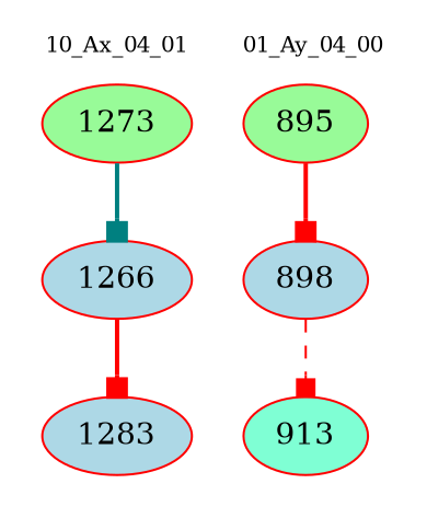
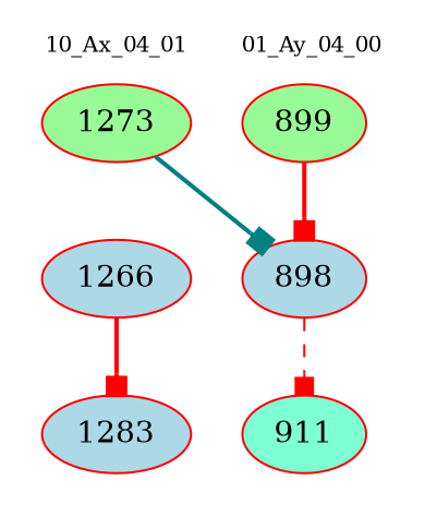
  digraph {
    node [color=red fillcolor=lightblue style=filled]
    edge [arrowhead=box color=red style=bold]
    n1 [fillcolor=palegreen label=1273]
    n2 [label=1266]
    n3 [label=1283]
-   n4 [fillcolor=palegreen label=895]
+   n4 [fillcolor=palegreen label=899]
    n5 [label=898]
-   n6 [fillcolor=aquamarine label=913]
+   n6 [fillcolor=aquamarine label=911]
    subgraph cluster_1 {
      color=white
      fontsize=10
      label="10_Ax_04_01"
      n1
      n2
      n3
    }
    subgraph cluster_2 {
      color=white
      fontsize=10
      label="01_Ay_04_00"
      n4
      n5
      n6
    }
-   n1 -> n2 [color=teal]
+   n1 -> n5 [color=teal]
    n2 -> n3
    n4 -> n5
    n5 -> n6 [style=dashed]
  }
